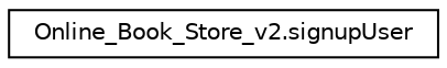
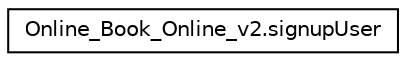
  digraph {
    rankdir=LR
-   n1 [color=black fillcolor=white fontname=Helvetica fontsize=10 height=0.2 label="Online_Book_Store_v2.signupUser" shape=record style=filled width=0.4]
+   n1 [color=black fillcolor=white fontname=Helvetica fontsize=10 height=0.2 label="Online_Book_Online_v2.signupUser" shape=record style=filled width=0.4]
  }
